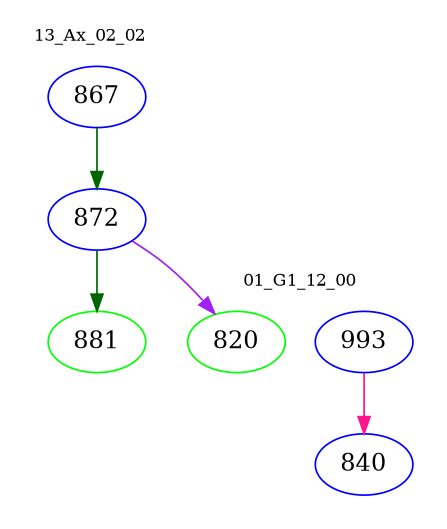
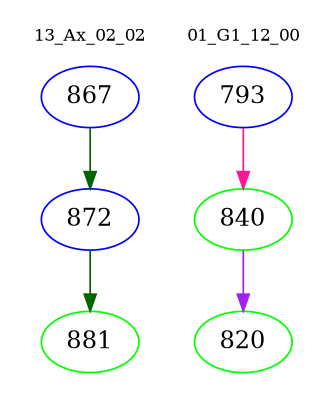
  digraph {
    node [color=blue]
    edge [color=darkgreen]
    n1 [label=867]
    n2 [label=872]
    n3 [color=green label=881]
-   n4 [label=993]
-   n5 [label=840]
+   n4 [label=793]
+   n5 [color=green label=840]
    n6 [color=green label=820]
    subgraph cluster_1 {
      color=white
      fontsize=10
      label="13_Ax_02_02"
      n1
      n2
      n3
    }
    subgraph cluster_2 {
      color=white
      fontsize=10
      label="01_G1_12_00"
      n4
      n5
      n6
    }
    n1 -> n2
    n2 -> n3
    n4 -> n5 [color=deeppink]
-   n2 -> n6 [color=purple]
+   n5 -> n6 [color=purple]
  }
